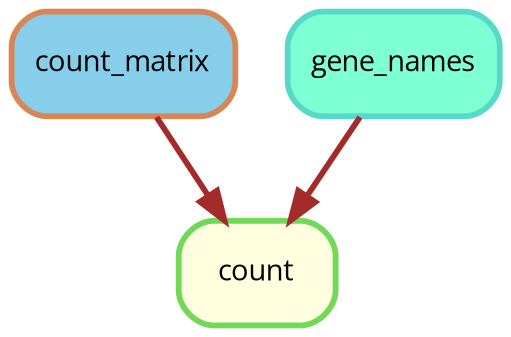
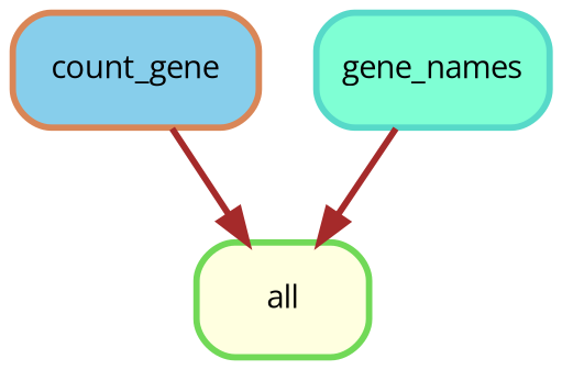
  digraph {
    bgcolor=white
    fontname="Open Sans"
    node [fontname="Open Sans" fontsize=10 penwidth=2 shape=box style="rounded,filled"]
    edge [color=brown fontname="Open Sans" penwidth=2]
-   n1 [color="0.30 0.6 0.85" fillcolor=lightyellow label=count]
-   n2 [color="0.06 0.6 0.85" fillcolor=skyblue label=count_matrix]
+   n1 [color="0.30 0.6 0.85" fillcolor=lightyellow label=all]
+   n2 [color="0.06 0.6 0.85" fillcolor=skyblue label=count_gene]
    n3 [color="0.48 0.6 0.85" fillcolor=aquamarine label=gene_names]
    n2 -> n1
    n3 -> n1
  }
